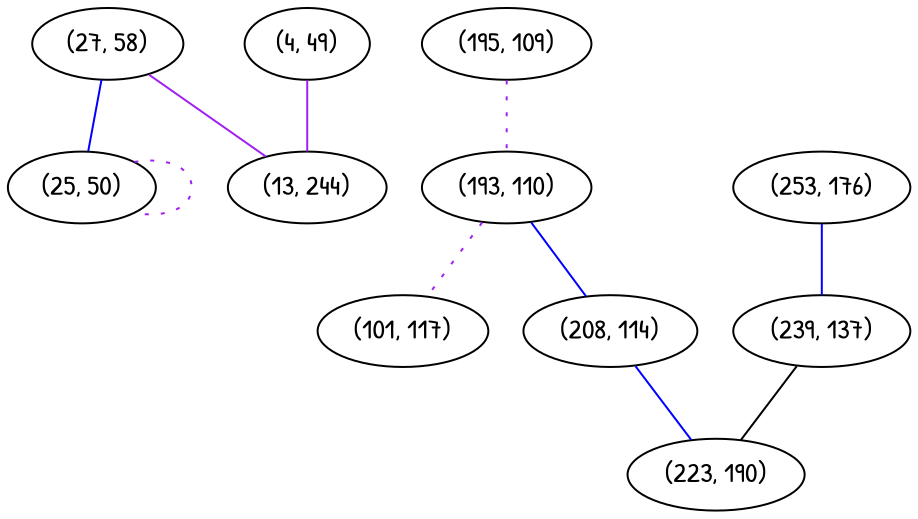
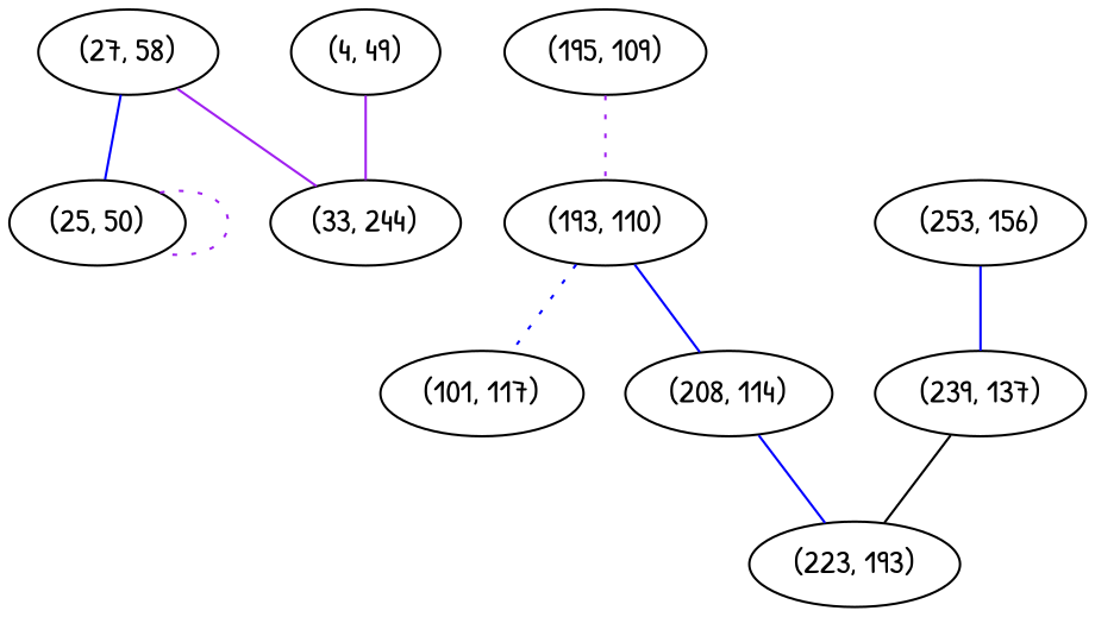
  graph {
    fontname="Patrick Hand"
    node [fontname="Patrick Hand"]
    edge [color=purple fontname="Patrick Hand" style=solid weight=1]
    "(27, 58)"
    "(25, 50)"
-   "(13, 244)"
+   "(13, 244)" [label="(33, 244)"]
    "(4, 49)"
    "(195, 109)"
    "(193, 110)"
    "(101, 117)"
    "(208, 114)"
-   "(223, 193)" [label="(223, 190)"]
-   "(253, 156)" [label="(253, 176)"]
+   "(223, 193)"
+   "(253, 156)"
    "(239, 137)"
    "(27, 58)" -- "(25, 50)" [color=blue]
    "(27, 58)" -- "(13, 244)"
    "(25, 50)" -- "(25, 50)" [style=dotted weight=2]
    "(4, 49)" -- "(13, 244)"
    "(195, 109)" -- "(193, 110)" [style=dotted]
-   "(193, 110)" -- "(101, 117)" [style=dotted]
+   "(193, 110)" -- "(101, 117)" [color=blue style=dotted]
    "(193, 110)" -- "(208, 114)" [color=blue]
    "(208, 114)" -- "(223, 193)" [color=blue]
    "(253, 156)" -- "(239, 137)" [color=blue]
    "(239, 137)" -- "(223, 193)" [color=black]
  }
